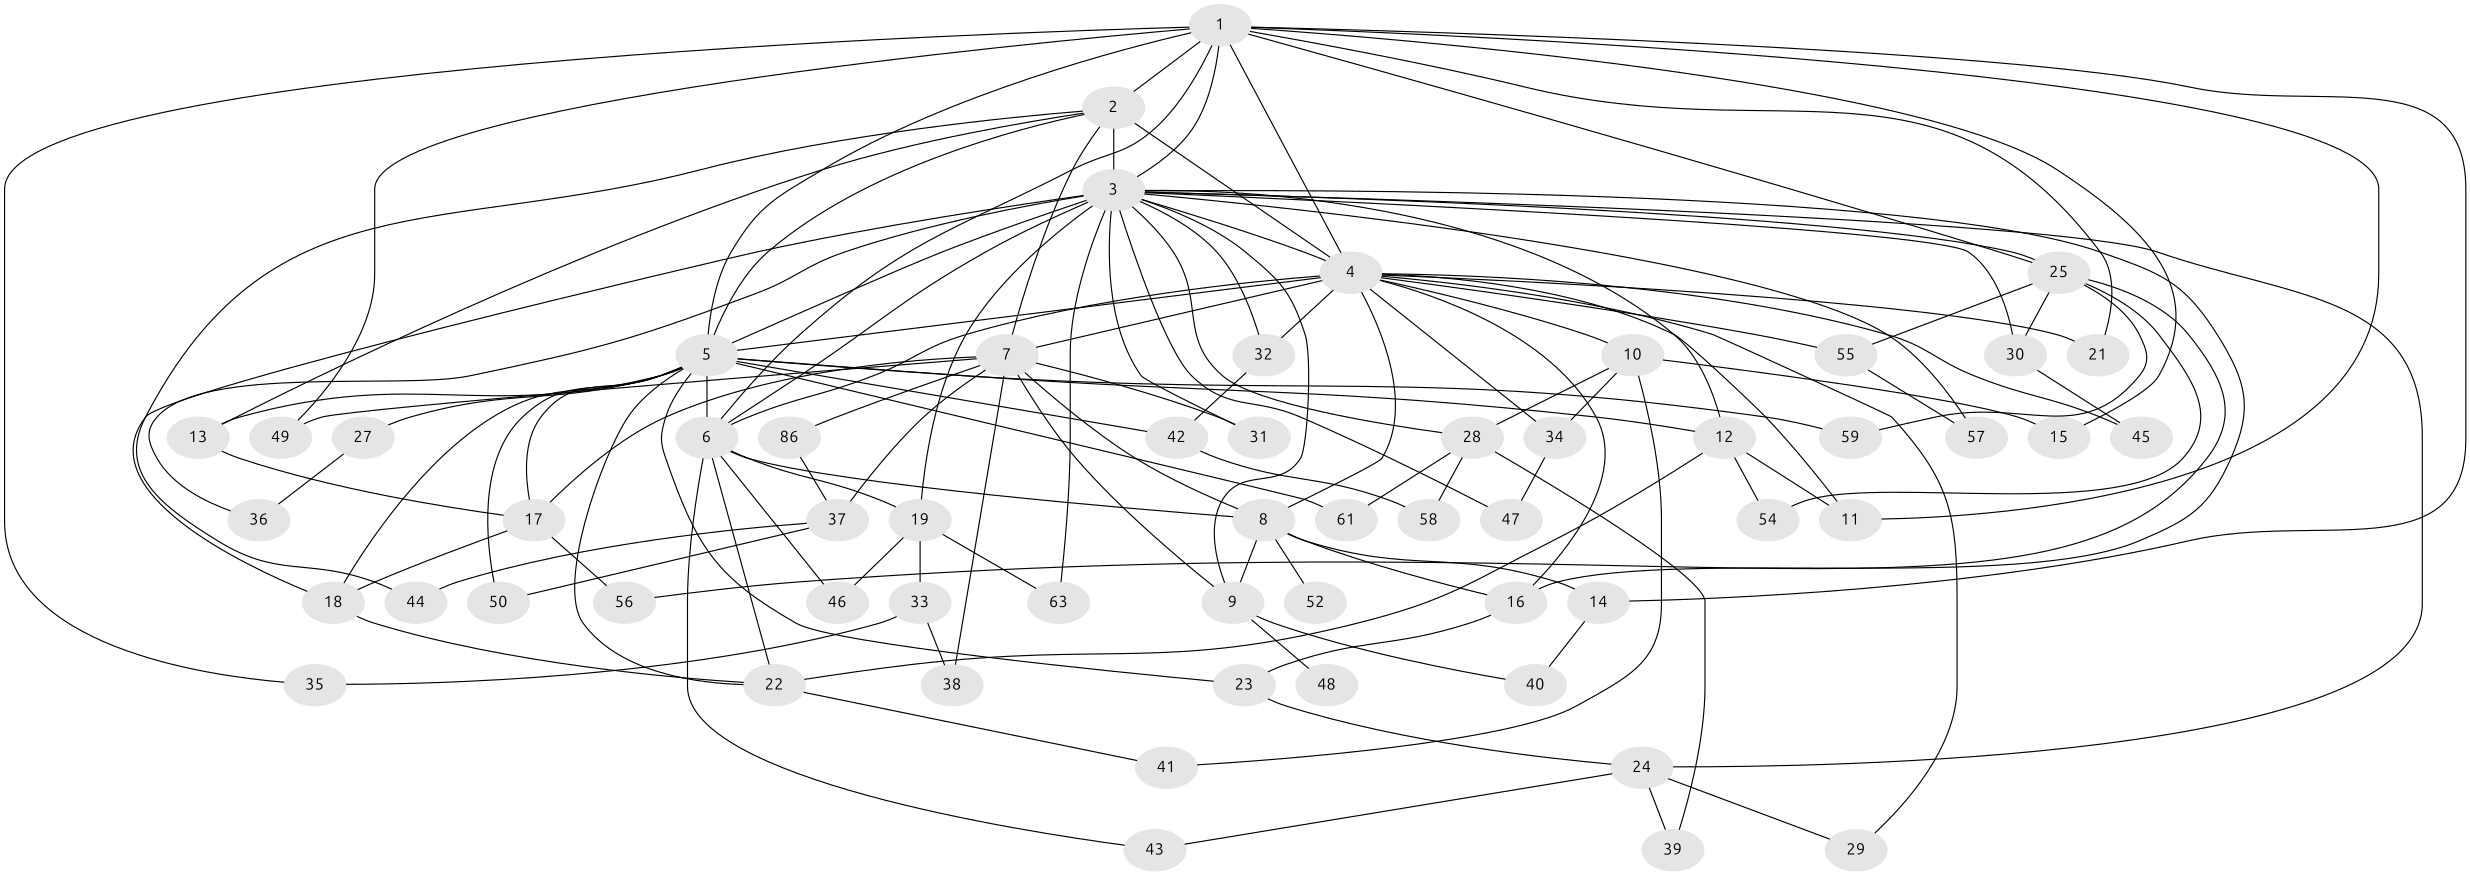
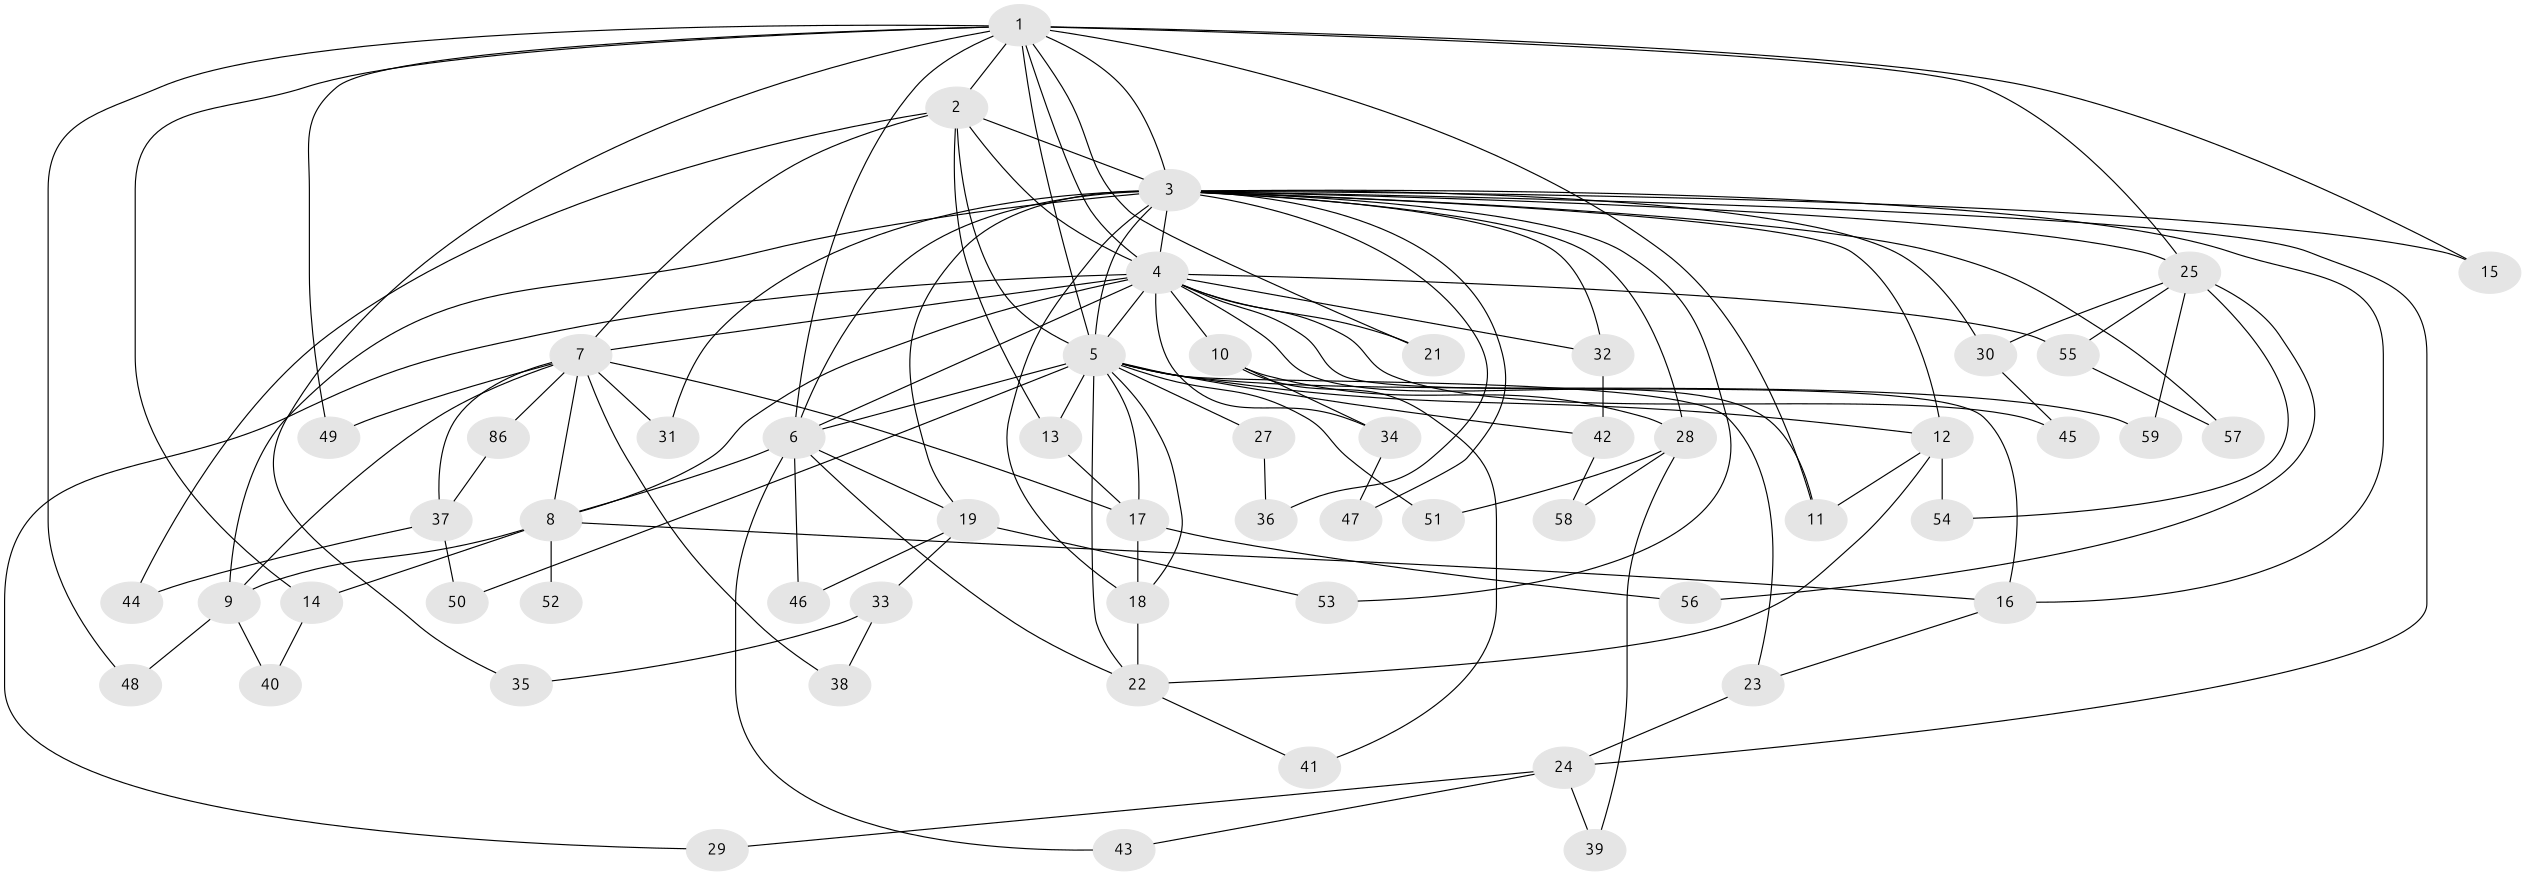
  graph {
    fontname=Ubuntu
    node [color=gray90 fontname=Ubuntu style=filled]
    edge [fontname=Ubuntu weight=1.0]
    1
    2
    3
    4
    5
    6
    11
    14
    15
    21
    25
    35
    48
    49
    7
    13
    44
    9
    12
    16
    18
    19
    24
    28
    30
    31
    32
    36
    47
-   53 [label=63]
+   53
    57
    8
    10
    29
    34
    45
    55
    27
    17
    22
    23
    42
    50
-   51 [label=61]
+   51
    59
    43
    46
    40
    54
    56
    n51 [label=86]
    37
    38
    33
    39
    58
    52
    41
    1 -- 2 [weight=3.0]
    1 -- 3 [weight=3.0]
    1 -- 4 [weight=2.0]
    1 -- 5 [weight=2.0]
    1 -- 6 [weight=2.0]
    1 -- 11
    1 -- 14
    1 -- 15
    1 -- 21
    1 -- 25
    1 -- 35
+   1 -- 48
    1 -- 49
    2 -- 3 [weight=19.0]
    2 -- 4 [weight=4.0]
    2 -- 5 [weight=4.0]
    2 -- 7 [weight=2.0]
    2 -- 13
    2 -- 44
    3 -- 4 [weight=9.0]
    3 -- 5 [weight=4.0]
    3 -- 6 [weight=3.0]
-   10 -- 15 [weight=2.0]
+   3 -- 15 [weight=2.0]
    3 -- 25
    3 -- 9
    3 -- 12
    3 -- 16 [weight=2.0]
    3 -- 18
    3 -- 19
    3 -- 24
    3 -- 28
    3 -- 30
    3 -- 31
    3 -- 32
    3 -- 36
    3 -- 47
    3 -- 53
    3 -- 57
    4 -- 5 [weight=4.0]
    4 -- 6 [weight=2.0]
    4 -- 11
    4 -- 21
    4 -- 7 [weight=2.0]
    4 -- 16
    4 -- 32
    4 -- 8
    4 -- 10 [weight=2.0]
    4 -- 29
    4 -- 34
    4 -- 45
    4 -- 55
    5 -- 6 [weight=3.0]
    5 -- 13
    5 -- 12
    5 -- 18
    5 -- 27
    5 -- 17
    5 -- 22
    5 -- 23
    5 -- 42
    5 -- 50
    5 -- 51
    5 -- 59
    6 -- 19
    6 -- 8 [weight=2.0]
    6 -- 22
    6 -- 43
    6 -- 46
    14 -- 40
    25 -- 30
    25 -- 55
    25 -- 59
    25 -- 54
    25 -- 56
    7 -- 49
    7 -- 9
    7 -- 31
    7 -- 8
    7 -- 17 [weight=2.0]
    7 -- n51
    7 -- 37
    7 -- 38
    13 -- 17
    9 -- 48
    9 -- 40
    12 -- 11
    12 -- 22
    12 -- 54
    16 -- 23
    18 -- 22
    19 -- 53
    19 -- 46
    19 -- 33
    24 -- 29
    24 -- 43
    24 -- 39
    28 -- 51
    28 -- 39
    28 -- 58
    30 -- 45
    32 -- 42
    8 -- 14
    8 -- 9
    8 -- 16
    8 -- 52
    10 -- 28
    10 -- 34
    10 -- 41
    34 -- 47
    55 -- 57
    27 -- 36
    17 -- 18
    17 -- 56
    22 -- 41
    23 -- 24
    42 -- 58
    n51 -- 37
    37 -- 44
    37 -- 50
    33 -- 35
    33 -- 38
  }
